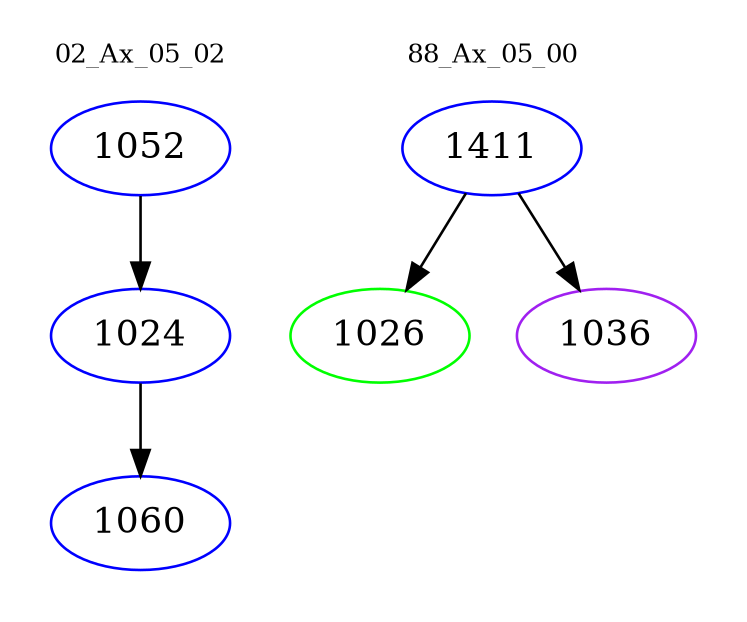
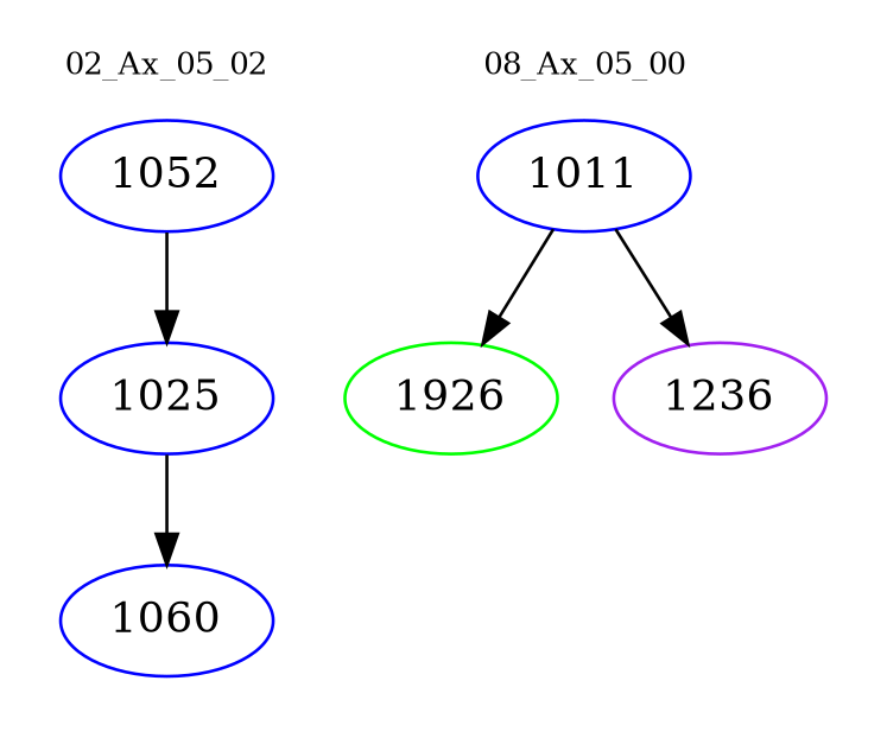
  digraph {
    node [color=blue]
    edge [color=black]
    n1 [label=1052]
-   n2 [label=1024]
+   n2 [label=1025]
    n3 [label=1060]
-   n4 [color=green label=1026]
-   n5 [label=1411]
-   n6 [color=purple label=1036]
+   n4 [color=green label=1926]
+   n5 [label=1011]
+   n6 [color=purple label=1236]
    subgraph cluster_1 {
      color=white
      fontsize=10
      label="02_Ax_05_02"
      n1
      n2
      n3
    }
    subgraph cluster_2 {
      color=white
      fontsize=10
-     label="88_Ax_05_00"
+     label="08_Ax_05_00"
      n4
      n5
      n6
    }
    n1 -> n2
    n2 -> n3
    n5 -> n4
    n5 -> n6
  }
